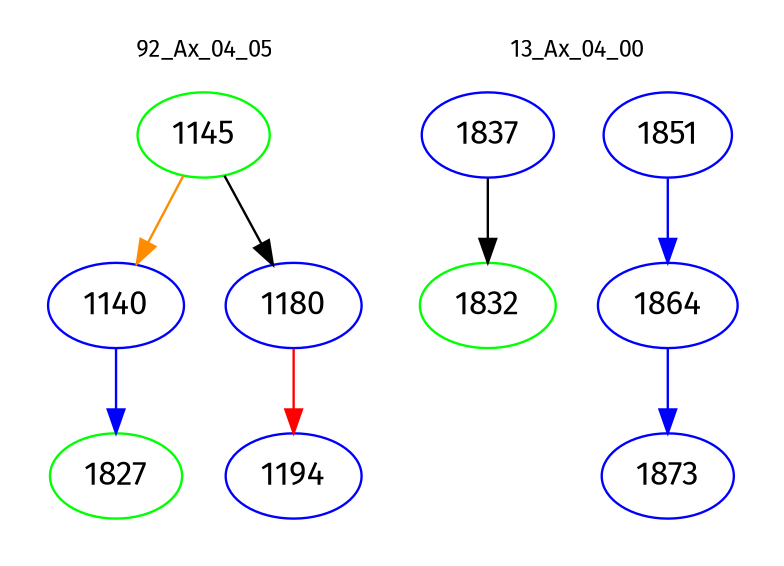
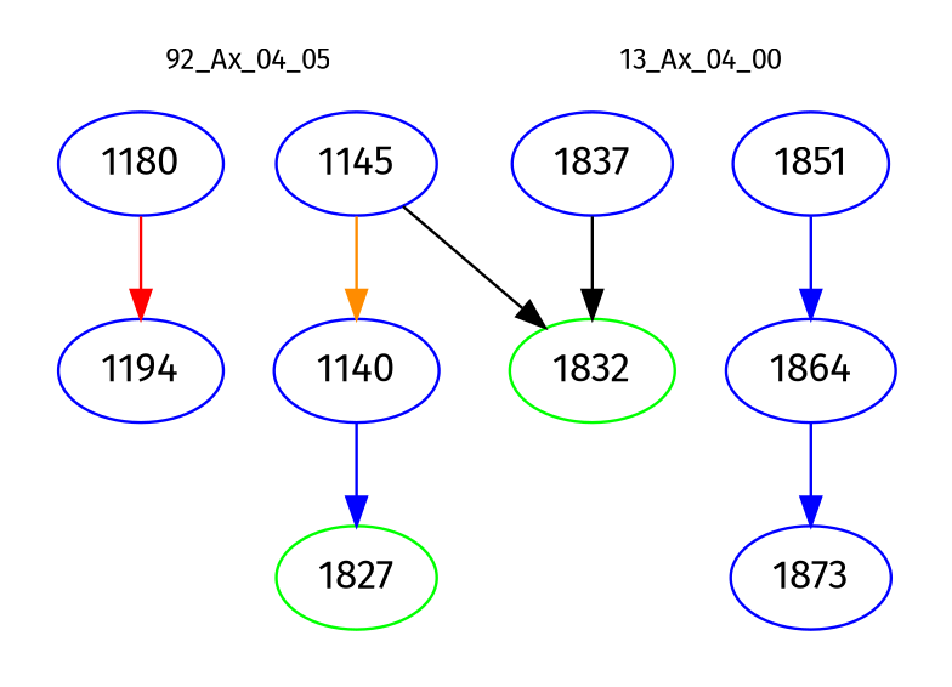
  digraph {
    fontname="Fira Sans"
    node [color=blue fontname="Fira Sans"]
    edge [color=blue fontname="Fira Sans"]
-   n1 [color=green label=1145]
+   n1 [label=1145]
    n2 [label=1140]
    n3 [label=1180]
    n4 [color=green label=1827]
    n5 [label=1194]
    n6 [label=1851]
    n7 [label=1837]
    n8 [label=1864]
    n9 [color=green label=1832]
    n10 [label=1873]
    subgraph cluster_1 {
      color=white
      fontsize=10
      label="92_Ax_04_05"
      n1
      n2
      n3
      n4
      n5
    }
    subgraph cluster_2 {
      color=white
      fontsize=10
      label="13_Ax_04_00"
      n6
      n7
      n8
      n9
      n10
    }
    n1 -> n2 [color=darkorange]
-   n1 -> n3 [color=black]
+   n1 -> n9 [color=black]
    n2 -> n4
    n3 -> n5 [color=red]
    n6 -> n8
    n7 -> n9 [color=black]
    n8 -> n10
  }
